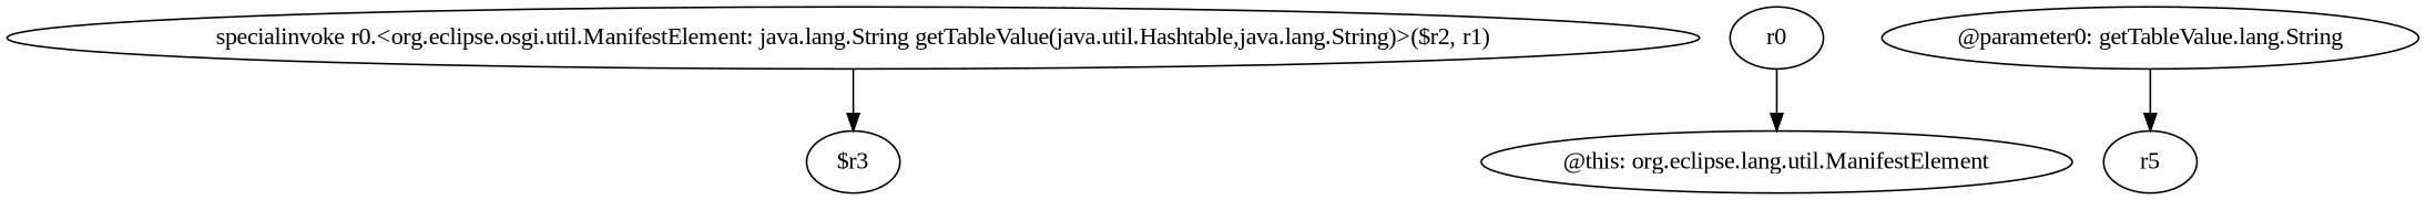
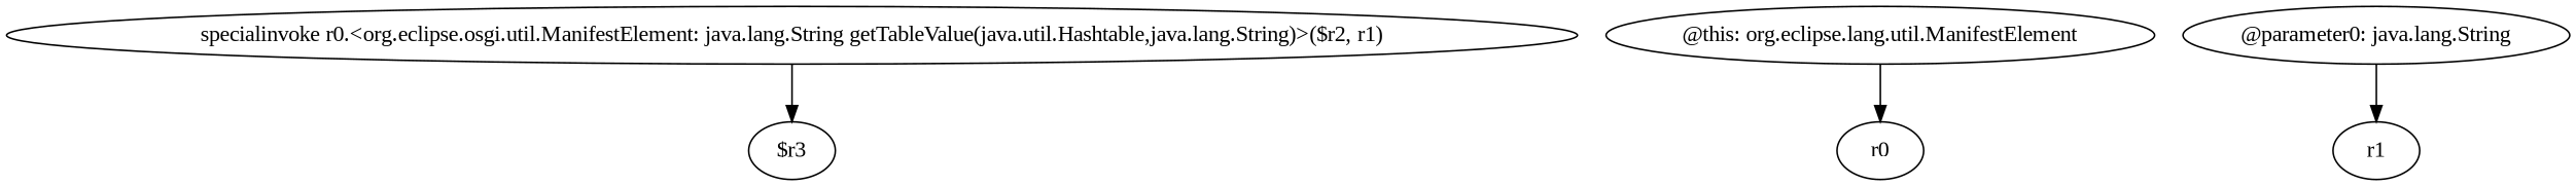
  digraph {
    fontname="Liberation Serif"
    node [fontname="Liberation Serif"]
    edge [fontname="Liberation Serif"]
    n1 [label="specialinvoke r0.<org.eclipse.osgi.util.ManifestElement: java.lang.String getTableValue(java.util.Hashtable,java.lang.String)>($r2, r1)"]
    n2 [label="$r3"]
    n3 [label="@this: org.eclipse.lang.util.ManifestElement"]
    n4 [label=r0]
-   n5 [label="@parameter0: getTableValue.lang.String"]
-   n6 [label=r5]
+   n5 [label="@parameter0: java.lang.String"]
+   n6 [label=r1]
    n1 -> n2
-   n4 -> n3
+   n3 -> n4
    n5 -> n6
  }
